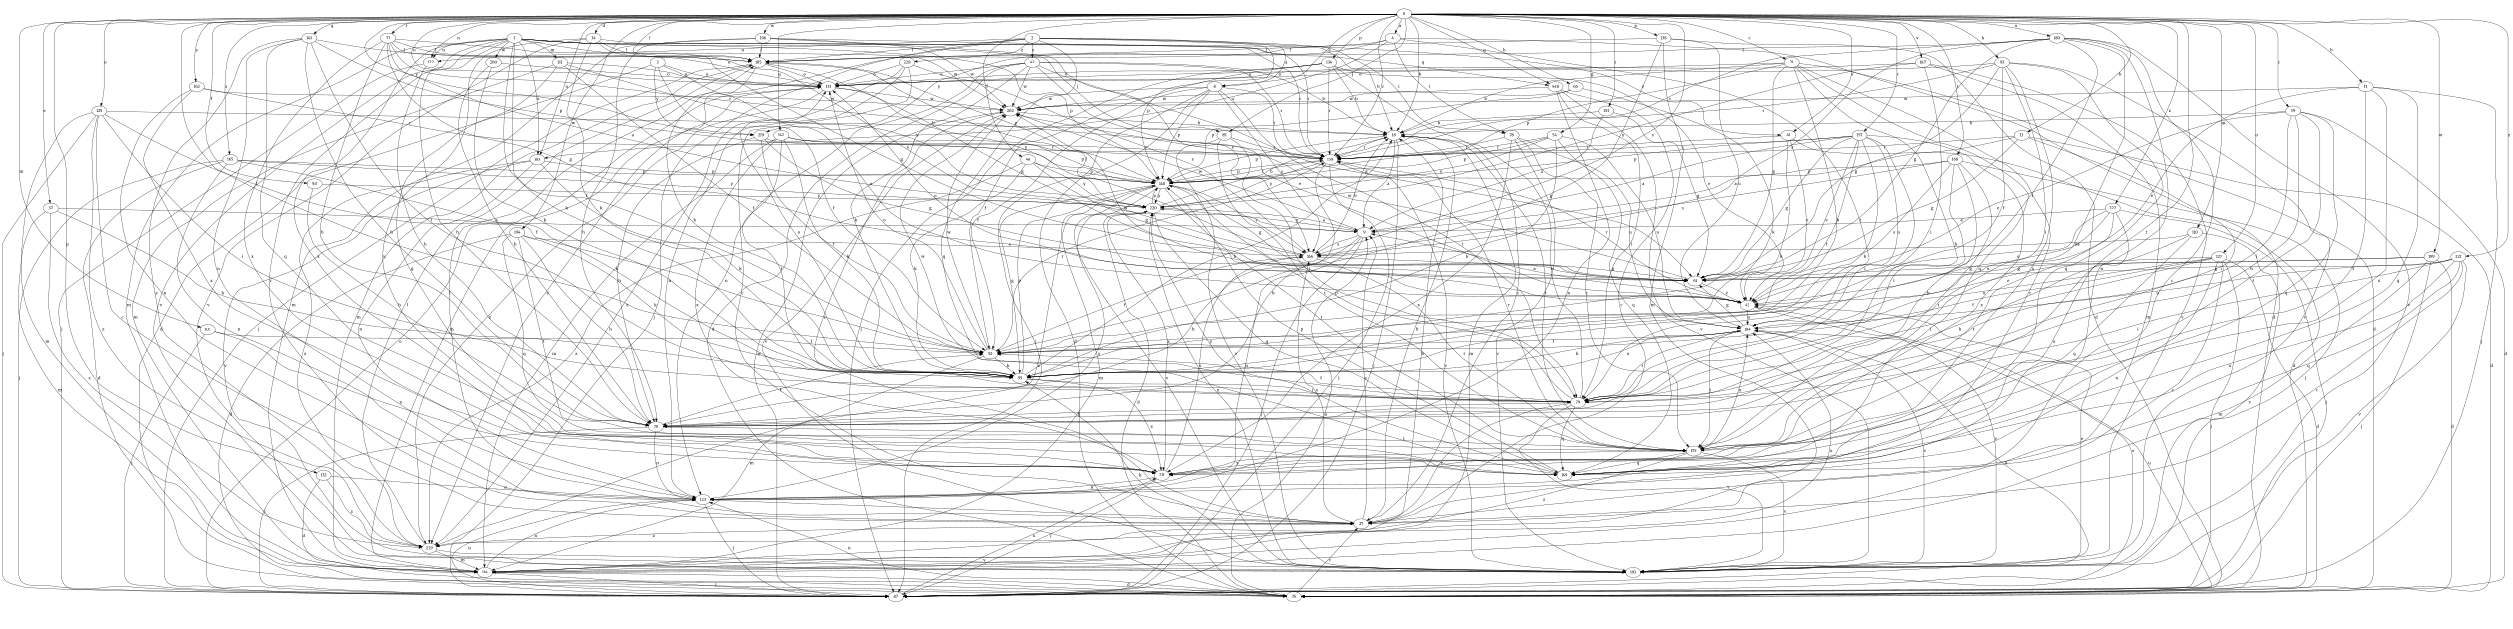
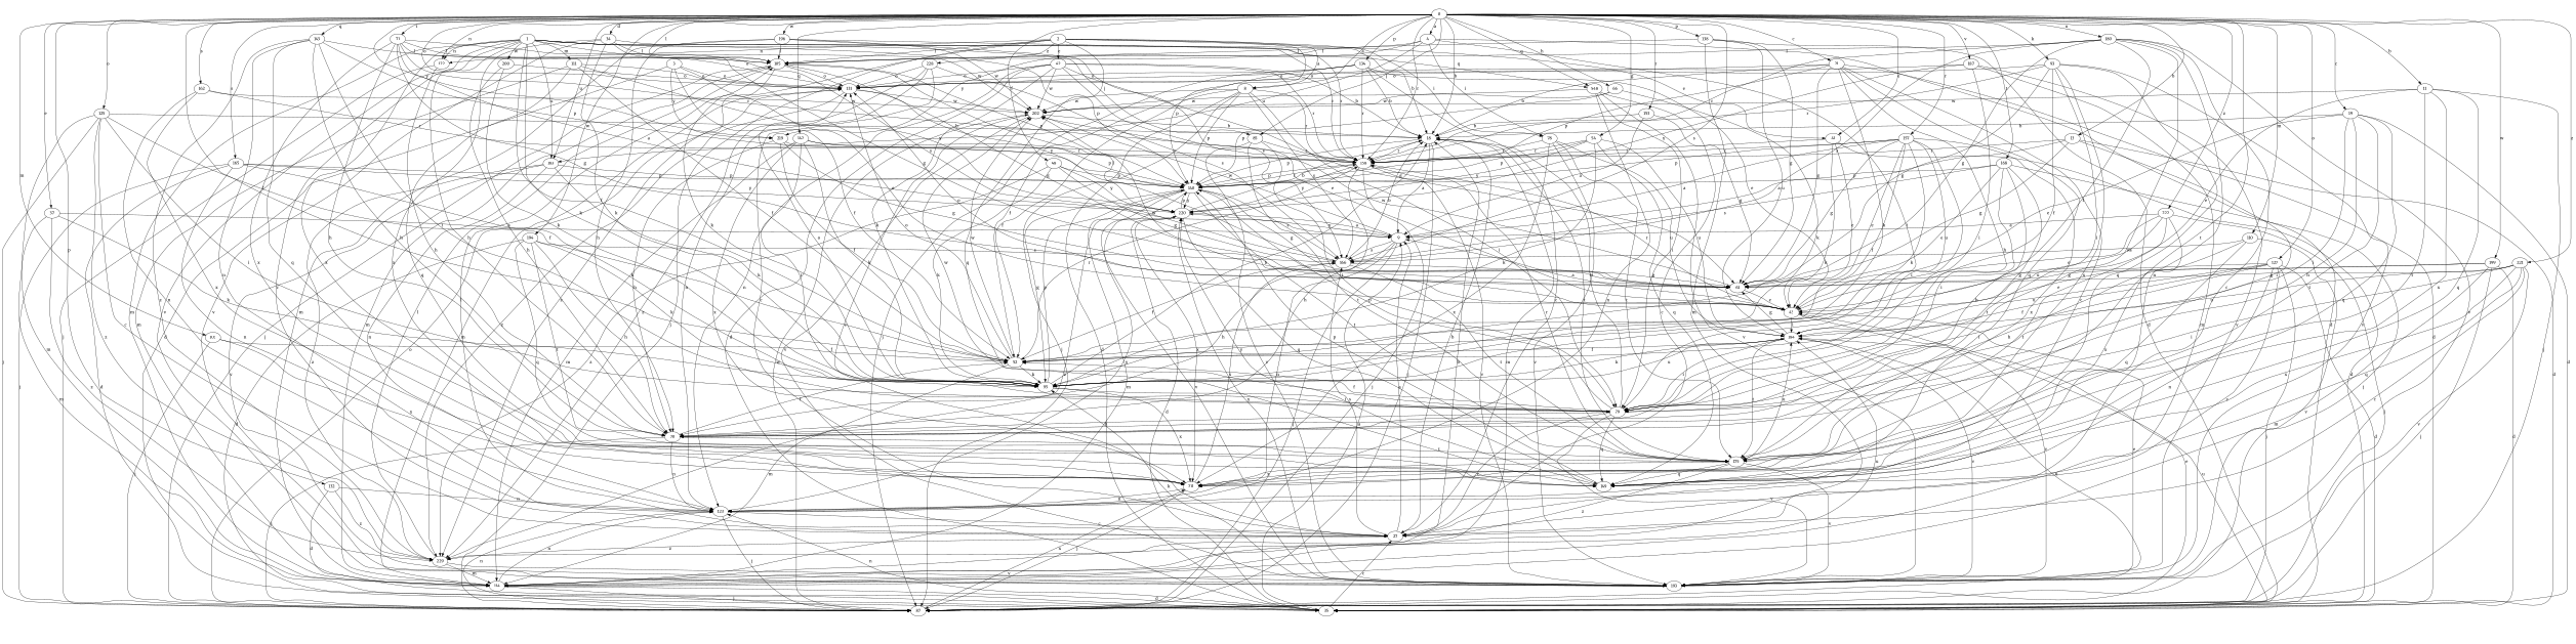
  strict digraph {
    fontname=Merriweather
    node [fontname=Merriweather]
    edge [fontname=Merriweather]
    0
    4
    8
    11
    13
    18
    19
    21
    34
    37
    41
    48
-   50
    52
    54
    66
    71
    85
    93
    105
    n21 [label=103]
    110
    122
    125
    127
    131
    132
    134
    138
    142
    143
    n32 [label=548]
    153
    157
    158
    162
    165
    166
    168
    175
    180
    183
    187
    194
    196
    199
    219
    221
    222
    78
    35
    79
    140
    87
    202
    211
    149
    43
    61
    9
    114
    70
    27
    95
    193
    229
    220
    184
    123
    1
    111
    200
    2
    42
    228
    3
    0 -> 4 [label=a]
    0 -> 8 [label=a]
    0 -> 11 [label=b]
    0 -> 13 [label=b]
    0 -> 18 [label=b]
    0 -> 19 [label=c]
    0 -> 21 [label=c]
    0 -> 34 [label=d]
    0 -> 37 [label=e]
    0 -> 41 [label=e]
    0 -> 48 [label=f]
-   0 -> 50 [label=f]
    0 -> 52 [label=f]
    0 -> 54 [label=g]
    0 -> 66 [label=h]
    0 -> 71 [label=i]
    0 -> 85 [label=j]
    0 -> 93 [label=k]
    0 -> 105 [label=l]
    0 -> n21 [label=m]
    0 -> 110 [label=m]
    0 -> 122 [label=n]
    0 -> 125 [label=o]
    0 -> 127 [label=o]
    0 -> 131 [label=o]
    0 -> 132 [label=p]
    0 -> 134 [label=p]
    0 -> 138 [label=p]
    0 -> 142 [label=q]
    0 -> 143 [label=q]
    0 -> n32 [label=q]
    0 -> 153 [label=r]
    0 -> 157 [label=r]
    0 -> 158 [label=r]
    0 -> 162 [label=s]
    0 -> 165 [label=s]
    0 -> 166 [label=s]
    0 -> 168 [label=t]
    0 -> 175 [label=t]
    0 -> 180 [label=u]
    0 -> 183 [label=u]
    0 -> 187 [label=v]
    0 -> 194 [label=w]
    0 -> 196 [label=w]
    0 -> 199 [label=w]
    0 -> 219 [label=y]
    0 -> 221 [label=z]
    0 -> 222 [label=z]
    4 -> 105 [label=l]
    4 -> 183 [label=u]
    4 -> 219 [label=y]
    4 -> 78 [label=i]
    4 -> 35 [label=d]
    4 -> 79 [label=i]
    8 -> 52 [label=f]
    8 -> 158 [label=r]
    8 -> 166 [label=s]
    8 -> 35 [label=d]
    8 -> 79 [label=i]
    8 -> 140 [label=p]
    8 -> 87 [label=j]
    8 -> 202 [label=w]
    11 -> 175 [label=t]
    11 -> 87 [label=j]
    11 -> 202 [label=w]
    11 -> 211 [label=x]
    11 -> 149 [label=q]
    11 -> 43 [label=e]
    13 -> 158 [label=r]
    13 -> 35 [label=d]
    13 -> 79 [label=i]
    13 -> 61 [label=g]
    13 -> 9 [label=a]
    18 -> 158 [label=r]
    18 -> 175 [label=t]
    18 -> 140 [label=p]
    18 -> 87 [label=j]
    18 -> 9 [label=a]
    18 -> 114 [label=m]
    19 -> 18 [label=b]
    19 -> 175 [label=t]
    19 -> 35 [label=d]
    19 -> 79 [label=i]
    19 -> 149 [label=q]
    19 -> 43 [label=e]
    19 -> 70 [label=h]
    21 -> 18 [label=b]
    21 -> 131 [label=o]
    21 -> 35 [label=d]
    21 -> 140 [label=p]
    21 -> 149 [label=q]
    21 -> 61 [label=g]
    21 -> 70 [label=h]
    21 -> 27 [label=c]
    21 -> 95 [label=k]
    34 -> 18 [label=b]
    34 -> 105 [label=l]
    34 -> 166 [label=s]
    34 -> 211 [label=x]
    34 -> 95 [label=k]
    34 -> 193 [label=v]
    37 -> 9 [label=a]
    37 -> 114 [label=m]
    37 -> 95 [label=k]
    37 -> 229 [label=z]
    41 -> 158 [label=r]
    41 -> 35 [label=d]
    41 -> 43 [label=e]
    41 -> 95 [label=k]
    48 -> 140 [label=p]
    48 -> 61 [label=g]
    48 -> 95 [label=k]
    48 -> 229 [label=z]
    48 -> 220 [label=y]
-   50 -> 70 [label=h]
-   50 -> 220 [label=y]
    52 -> 131 [label=o]
    52 -> 158 [label=r]
    52 -> 202 [label=w]
    52 -> 114 [label=m]
    52 -> 95 [label=k]
    54 -> 158 [label=r]
    54 -> 140 [label=p]
    54 -> 149 [label=q]
    54 -> 95 [label=k]
    54 -> 220 [label=y]
    54 -> 184 [label=u]
    66 -> 140 [label=p]
    66 -> 202 [label=w]
    66 -> 95 [label=k]
    71 -> 105 [label=l]
    71 -> 131 [label=o]
    71 -> 158 [label=r]
    71 -> 202 [label=w]
    71 -> 211 [label=x]
    71 -> 61 [label=g]
    71 -> 9 [label=a]
    71 -> 70 [label=h]
    85 -> 158 [label=r]
    85 -> 175 [label=t]
    85 -> 79 [label=i]
    85 -> 193 [label=v]
    93 -> 52 [label=f]
    93 -> 131 [label=o]
    93 -> 158 [label=r]
    93 -> 79 [label=i]
    93 -> 211 [label=x]
    93 -> 149 [label=q]
    93 -> 61 [label=g]
    93 -> 193 [label=v]
    105 -> 131 [label=o]
    105 -> 140 [label=p]
    105 -> 87 [label=j]
    105 -> 61 [label=g]
    105 -> 114 [label=m]
    105 -> 95 [label=k]
    n21 -> 52 [label=f]
    n21 -> 87 [label=j]
    n21 -> 211 [label=x]
    110 -> 166 [label=s]
    110 -> 149 [label=q]
    110 -> 70 [label=h]
    110 -> 193 [label=v]
    122 -> 87 [label=j]
    122 -> 70 [label=h]
    125 -> 18 [label=b]
    125 -> 52 [label=f]
    125 -> 79 [label=i]
    125 -> 87 [label=j]
    125 -> 114 [label=m]
    125 -> 27 [label=c]
    125 -> 229 [label=z]
    127 -> 52 [label=f]
    127 -> 35 [label=d]
    127 -> 79 [label=i]
    127 -> 87 [label=j]
    127 -> 61 [label=g]
    127 -> 27 [label=c]
    127 -> 184 [label=u]
    127 -> 123 [label=n]
    131 -> 202 [label=w]
    131 -> 114 [label=m]
    131 -> 229 [label=z]
    131 -> 220 [label=y]
    132 -> 35 [label=d]
    132 -> 229 [label=z]
    132 -> 123 [label=n]
    134 -> 18 [label=b]
    134 -> 52 [label=f]
    134 -> 131 [label=o]
    134 -> 158 [label=r]
    134 -> 87 [label=j]
    134 -> 43 [label=e]
    134 -> 27 [label=c]
    138 -> 105 [label=l]
    138 -> 35 [label=d]
-   138 -> 52 [label=g]
+   138 -> 61 [label=g]
    138 -> 114 [label=m]
    138 -> 184 [label=u]
    142 -> 158 [label=r]
    142 -> 79 [label=i]
    142 -> 140 [label=p]
    142 -> 211 [label=x]
    142 -> 114 [label=m]
    142 -> 95 [label=k]
    143 -> 105 [label=l]
    143 -> 79 [label=i]
    143 -> 140 [label=p]
    143 -> 149 [label=q]
    143 -> 70 [label=h]
    143 -> 229 [label=z]
    143 -> 123 [label=n]
    n32 -> 79 [label=i]
    n32 -> 202 [label=w]
    n32 -> 27 [label=c]
    n32 -> 193 [label=v]
    n32 -> 123 [label=n]
    153 -> 18 [label=b]
    153 -> 61 [label=g]
    153 -> 9 [label=a]
    157 -> 52 [label=f]
    157 -> 158 [label=r]
    157 -> 79 [label=i]
    157 -> 140 [label=p]
    157 -> 211 [label=x]
    157 -> 43 [label=e]
    157 -> 61 [label=g]
    157 -> 9 [label=a]
    157 -> 95 [label=k]
    157 -> 184 [label=u]
    158 -> 140 [label=p]
    158 -> 87 [label=j]
    158 -> 70 [label=h]
    158 -> 193 [label=v]
    158 -> 220 [label=y]
    162 -> 158 [label=r]
    162 -> 202 [label=w]
    162 -> 211 [label=x]
    162 -> 123 [label=n]
    165 -> 35 [label=d]
    165 -> 140 [label=p]
    165 -> 87 [label=j]
    165 -> 95 [label=k]
    165 -> 220 [label=y]
    165 -> 123 [label=n]
    166 -> 18 [label=b]
    166 -> 52 [label=f]
    166 -> 105 [label=l]
    166 -> 175 [label=t]
    166 -> 61 [label=g]
    168 -> 166 [label=s]
    168 -> 175 [label=t]
    168 -> 79 [label=i]
    168 -> 140 [label=p]
    168 -> 87 [label=j]
    168 -> 43 [label=e]
    168 -> 70 [label=h]
    175 -> 158 [label=r]
    175 -> 211 [label=x]
    175 -> 149 [label=q]
    175 -> 193 [label=v]
    175 -> 229 [label=z]
    175 -> 184 [label=u]
    180 -> 52 [label=f]
    180 -> 105 [label=l]
    180 -> 158 [label=r]
    180 -> 166 [label=s]
    180 -> 175 [label=w]
    180 -> 61 [label=g]
    180 -> 27 [label=c]
    180 -> 193 [label=v]
    180 -> 123 [label=n]
    183 -> 140 [label=p]
    183 -> 95 [label=k]
    183 -> 193 [label=v]
    183 -> 229 [label=z]
    183 -> 123 [label=n]
    187 -> 131 [label=o]
    187 -> 79 [label=i]
    187 -> 114 [label=m]
    187 -> 193 [label=v]
    187 -> 220 [label=y]
    194 -> 166 [label=s]
    194 -> 175 [label=t]
    194 -> 35 [label=d]
    194 -> 149 [label=q]
    194 -> 70 [label=h]
    194 -> 95 [label=k]
    196 -> 105 [label=l]
    196 -> 158 [label=r]
    196 -> 166 [label=s]
    196 -> 202 [label=w]
    196 -> 114 [label=m]
    196 -> 70 [label=h]
    199 -> 35 [label=d]
    199 -> 87 [label=j]
    199 -> 43 [label=e]
    199 -> 61 [label=g]
    199 -> 114 [label=m]
    219 -> 52 [label=f]
    219 -> 158 [label=r]
    219 -> 61 [label=g]
    219 -> 70 [label=h]
    221 -> 79 [label=i]
    221 -> 211 [label=x]
    221 -> 149 [label=q]
    221 -> 61 [label=g]
    221 -> 27 [label=c]
    221 -> 193 [label=v]
    221 -> 184 [label=u]
    222 -> 175 [label=t]
    222 -> 87 [label=j]
    222 -> 211 [label=x]
    222 -> 43 [label=e]
    222 -> 9 [label=a]
    222 -> 184 [label=u]
    78 -> 158 [label=r]
    78 -> 175 [label=t]
    78 -> 211 [label=x]
    78 -> 193 [label=v]
    78 -> 184 [label=u]
    35 -> 9 [label=a]
    35 -> 27 [label=c]
    35 -> 184 [label=u]
    35 -> 123 [label=n]
    79 -> 18 [label=b]
    79 -> 52 [label=f]
    79 -> 140 [label=p]
    79 -> 202 [label=w]
    79 -> 149 [label=q]
    79 -> 70 [label=h]
    79 -> 27 [label=c]
    79 -> 193 [label=v]
    140 -> 158 [label=r]
    140 -> 166 [label=s]
    140 -> 175 [label=t]
    140 -> 61 [label=g]
    140 -> 114 [label=m]
    140 -> 95 [label=g]
    140 -> 193 [label=v]
    140 -> 229 [label=z]
    140 -> 220 [label=y]
    87 -> 131 [label=o]
    87 -> 202 [label=w]
    87 -> 211 [label=x]
    87 -> 43 [label=e]
    87 -> 184 [label=u]
    87 -> 123 [label=n]
    202 -> 18 [label=b]
    202 -> 27 [label=c]
    202 -> 193 [label=v]
    211 -> 166 [label=s]
    211 -> 87 [label=j]
    211 -> 123 [label=n]
    149 -> 140 [label=p]
    149 -> 220 [label=y]
    43 -> 131 [label=o]
    43 -> 158 [label=r]
    43 -> 202 [label=w]
    43 -> 9 [label=a]
    43 -> 193 [label=v]
-   43 -> 184 [label=u]
+   43 -> 184 [label=l]
    61 -> 202 [label=w]
    61 -> 43 [label=e]
    9 -> 166 [label=s]
    9 -> 87 [label=j]
    9 -> 202 [label=w]
    9 -> 70 [label=h]
    9 -> 220 [label=y]
    9 -> 123 [label=n]
    114 -> 18 [label=b]
    114 -> 35 [label=d]
    114 -> 87 [label=j]
    114 -> 184 [label=u]
    114 -> 123 [label=n]
    70 -> 52 [label=f]
    70 -> 175 [label=t]
    70 -> 87 [label=j]
    70 -> 123 [label=n]
    27 -> 18 [label=b]
    27 -> 105 [label=l]
    27 -> 166 [label=s]
    27 -> 9 [label=a]
    27 -> 229 [label=z]
    95 -> 18 [label=b]
    95 -> 131 [label=o]
    95 -> 79 [label=i]
    95 -> 140 [label=p]
    95 -> 211 [label=x]
    95 -> 184 [label=u]
    193 -> 43 [label=e]
    193 -> 95 [label=k]
    193 -> 220 [label=y]
    229 -> 105 [label=l]
    229 -> 114 [label=m]
    229 -> 193 [label=v]
    220 -> 18 [label=b]
    220 -> 35 [label=d]
    220 -> 140 [label=p]
    220 -> 211 [label=x]
    220 -> 149 [label=q]
    220 -> 9 [label=a]
    184 -> 52 [label=f]
    184 -> 175 [label=t]
    184 -> 79 [label=i]
    184 -> 61 [label=g]
    184 -> 95 [label=k]
    184 -> 193 [label=v]
    123 -> 87 [label=j]
    123 -> 27 [label=c]
    123 -> 220 [label=y]
    1 -> 52 [label=f]
    1 -> 85 [label=j]
    1 -> 122 [label=n]
    1 -> n32 [label=q]
    1 -> 158 [label=r]
    1 -> 183 [label=u]
    1 -> 140 [label=p]
    1 -> 211 [label=x]
    1 -> 61 [label=g]
    1 -> 114 [label=m]
    1 -> 70 [label=h]
    1 -> 27 [label=c]
    1 -> 95 [label=k]
    1 -> 193 [label=v]
    1 -> 111 [label=m]
    1 -> 200 [label=w]
    111 -> 52 [label=f]
    111 -> 131 [label=o]
    111 -> 149 [label=q]
    111 -> 114 [label=m]
    111 -> 220 [label=y]
    200 -> 131 [label=o]
    200 -> 70 [label=h]
    200 -> 95 [label=k]
    2 -> 8 [label=a]
    2 -> 41 [label=e]
    2 -> 105 [label=l]
    2 -> 122 [label=n]
    2 -> 78 [label=i]
    2 -> 140 [label=p]
    2 -> 87 [label=j]
    2 -> 149 [label=q]
    2 -> 229 [label=z]
    2 -> 42 [label=e]
    2 -> 228 [label=z]
    42 -> 18 [label=b]
    42 -> 131 [label=o]
    42 -> 158 [label=r]
    42 -> 35 [label=d]
    42 -> 202 [label=w]
    42 -> 43 [label=e]
    42 -> 61 [label=g]
    42 -> 95 [label=k]
    42 -> 123 [label=n]
    228 -> 131 [label=o]
    228 -> 166 [label=s]
    228 -> 27 [label=c]
    228 -> 229 [label=z]
    228 -> 123 [label=n]
    3 -> 52 [label=f]
    3 -> 131 [label=o]
    3 -> 219 [label=y]
    3 -> 35 [label=d]
    3 -> 43 [label=e]
  }
